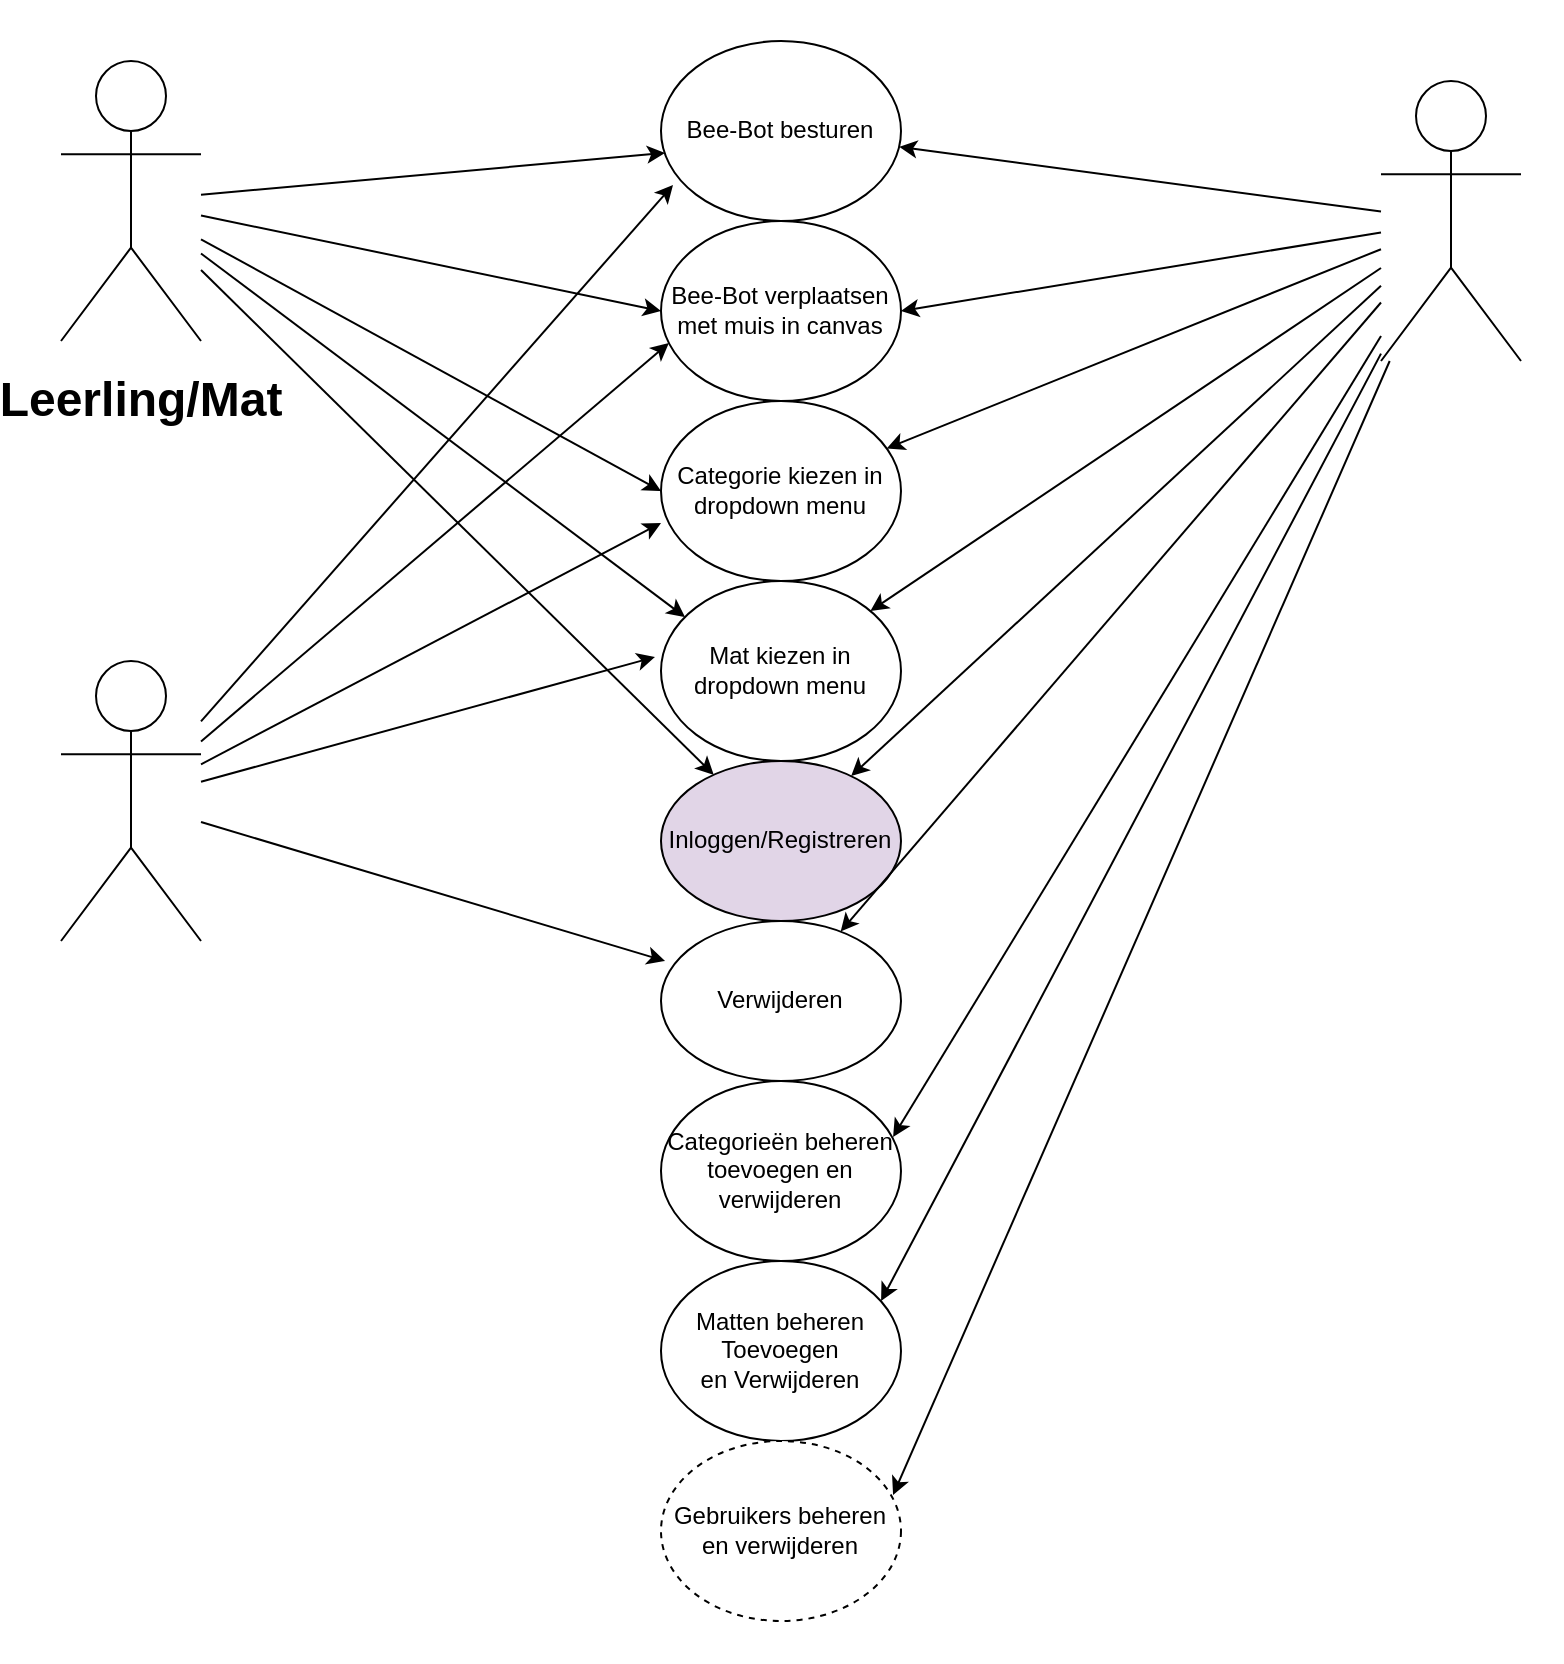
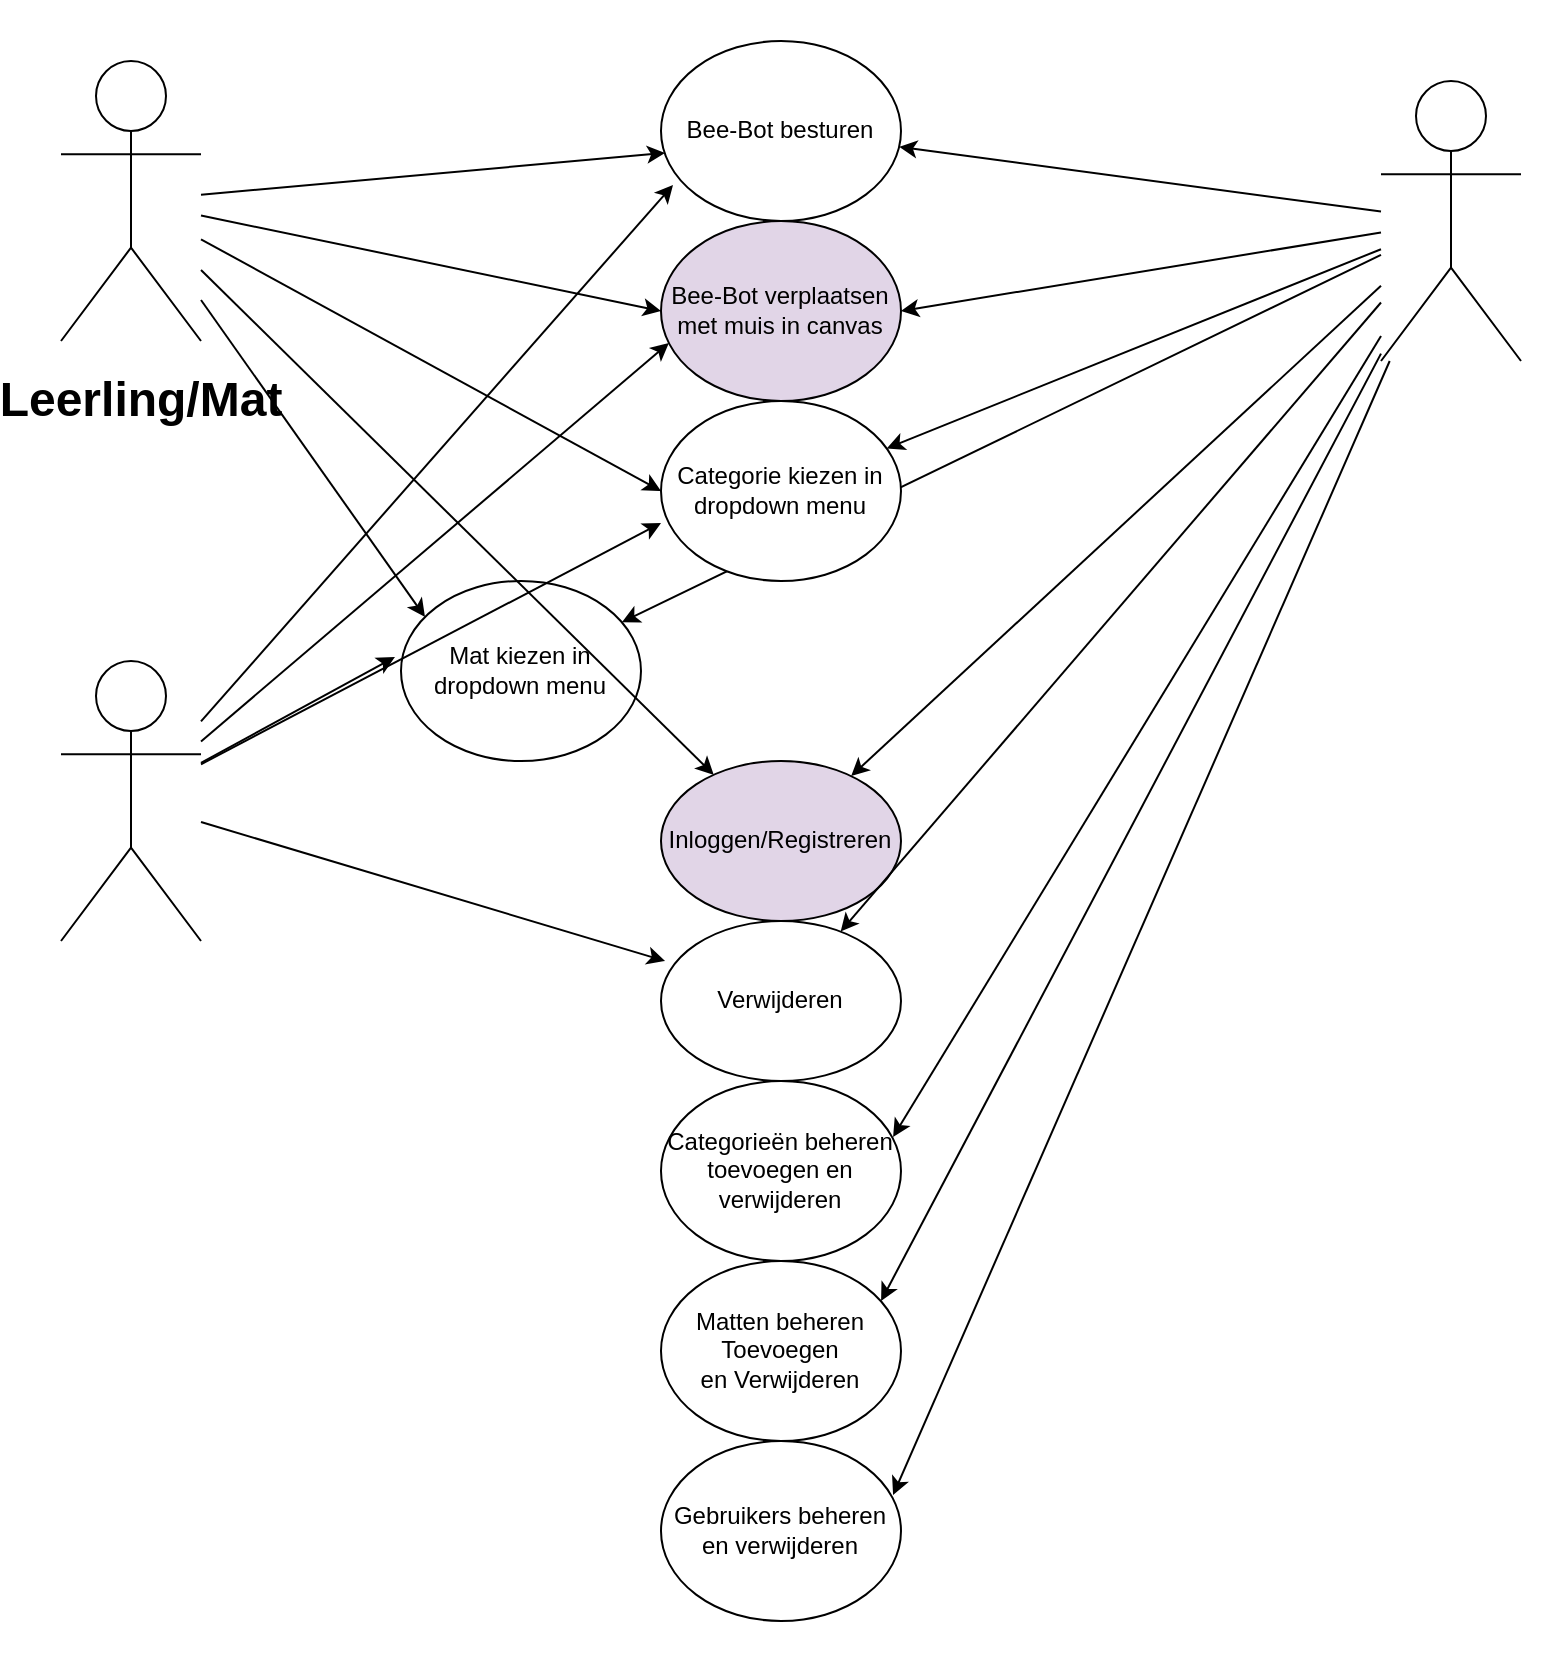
  <mxCell id="0" />
  <mxCell id="1" parent="0" />
  <mxCell id="2" value="Actor" style="shape=umlActor;verticalLabelPosition=bottom;verticalAlign=top;html=1;outlineConnect=0;fontFamily=Helvetica;noLabel=1;" parent="1" vertex="1"><mxGeometry x="30" y="30" width="70" height="140" as="geometry" /></mxCell>
  <mxCell id="3" value="Actor" style="shape=umlActor;verticalLabelPosition=bottom;verticalAlign=top;html=1;outlineConnect=0;noLabel=1;" parent="1" vertex="1"><mxGeometry x="690" y="40" width="70" height="140" as="geometry" /></mxCell>
  <mxCell id="4" value="Leerling/Mat" style="text;strokeColor=none;fillColor=none;html=1;fontSize=24;fontStyle=1;verticalAlign=middle;align=center;" parent="1" vertex="1"><mxGeometry x="20" y="180" width="100" height="40" as="geometry" /></mxCell>
  <mxCell id="5" value="Bee-Bot besturen" style="ellipse;whiteSpace=wrap;html=1;fontFamily=Helvetica;" parent="1" vertex="1"><mxGeometry x="330" y="20" width="120" height="90" as="geometry" /></mxCell>
- <mxCell id="6" value="Mat kiezen in dropdown menu" style="ellipse;whiteSpace=wrap;html=1;fontFamily=Helvetica;" parent="1" vertex="1"><mxGeometry x="330" y="290" width="120" height="90" as="geometry" /></mxCell>
+ <mxCell id="6" value="Mat kiezen in dropdown menu" style="ellipse;whiteSpace=wrap;html=1;fontFamily=Helvetica;" parent="1" vertex="1"><mxGeometry x="200" y="290" width="120" height="90" as="geometry" /></mxCell>
  <mxCell id="7" value="&lt;div&gt;Matten beheren&lt;/div&gt;&lt;div&gt;Toevoegen&lt;/div&gt;&lt;div&gt;en Verwijderen&lt;br&gt;&lt;/div&gt;" style="ellipse;whiteSpace=wrap;html=1;fontFamily=Helvetica;" parent="1" vertex="1"><mxGeometry x="330" y="630" width="120" height="90" as="geometry" /></mxCell>
  <mxCell id="8" value="" style="endArrow=classic;html=1;fontFamily=Helvetica;entryX=0.017;entryY=0.622;entryDx=0;entryDy=0;entryPerimeter=0;" parent="1" source="2" target="5" edge="1"><mxGeometry width="50" height="50" relative="1" as="geometry"><mxPoint x="110" y="100" as="sourcePoint" /><mxPoint x="310" y="100" as="targetPoint" /></mxGeometry></mxCell>
  <mxCell id="9" value="" style="endArrow=classic;html=1;fontFamily=Helvetica;entryX=0.1;entryY=0.2;entryDx=0;entryDy=0;entryPerimeter=0;" parent="1" source="2" target="6" edge="1"><mxGeometry width="50" height="50" relative="1" as="geometry"><mxPoint x="120" y="110" as="sourcePoint" /><mxPoint x="320" y="180" as="targetPoint" /></mxGeometry></mxCell>
  <mxCell id="10" value="" style="endArrow=classic;html=1;fontFamily=Helvetica;entryX=0.917;entryY=0.222;entryDx=0;entryDy=0;entryPerimeter=0;" parent="1" source="3" target="7" edge="1"><mxGeometry width="50" height="50" relative="1" as="geometry"><mxPoint x="680" y="190" as="sourcePoint" /><mxPoint x="334" y="601" as="targetPoint" /></mxGeometry></mxCell>
  <mxCell id="11" value="" style="endArrow=classic;html=1;fontFamily=Helvetica;" parent="1" source="3" target="6" edge="1"><mxGeometry width="50" height="50" relative="1" as="geometry"><mxPoint x="690" y="120" as="sourcePoint" /><mxPoint x="320" y="200" as="targetPoint" /></mxGeometry></mxCell>
  <mxCell id="12" value="" style="endArrow=classic;html=1;fontFamily=Helvetica;" parent="1" source="3" target="5" edge="1"><mxGeometry width="50" height="50" relative="1" as="geometry"><mxPoint x="100" y="242.25" as="sourcePoint" /><mxPoint x="320" y="157.75" as="targetPoint" /></mxGeometry></mxCell>
  <mxCell id="13" value="Categorie kiezen in dropdown menu" style="ellipse;whiteSpace=wrap;html=1;fontFamily=Helvetica;" parent="1" vertex="1"><mxGeometry x="330" y="200" width="120" height="90" as="geometry" /></mxCell>
  <mxCell id="14" value="" style="endArrow=classic;html=1;fontFamily=Helvetica;" parent="1" source="3" target="13" edge="1"><mxGeometry width="50" height="50" relative="1" as="geometry"><mxPoint x="690" y="110" as="sourcePoint" /><mxPoint x="353.057" y="123.026" as="targetPoint" /></mxGeometry></mxCell>
  <mxCell id="15" value="" style="endArrow=classic;html=1;fontFamily=Helvetica;entryX=0;entryY=0.5;entryDx=0;entryDy=0;" parent="1" source="2" target="13" edge="1"><mxGeometry width="50" height="50" relative="1" as="geometry"><mxPoint x="110" y="284.104" as="sourcePoint" /><mxPoint x="345.391" y="203.642" as="targetPoint" /></mxGeometry></mxCell>
  <mxCell id="16" value="Categorieën beheren toevoegen en verwijderen " style="ellipse;whiteSpace=wrap;html=1;" parent="1" vertex="1"><mxGeometry x="330" y="540" width="120" height="90" as="geometry" /></mxCell>
  <mxCell id="17" value="" style="endArrow=classic;html=1;fontFamily=Helvetica;entryX=0.967;entryY=0.311;entryDx=0;entryDy=0;entryPerimeter=0;" parent="1" source="3" target="16" edge="1"><mxGeometry width="50" height="50" relative="1" as="geometry"><mxPoint x="660" y="190" as="sourcePoint" /><mxPoint x="343.96" y="510.96" as="targetPoint" /></mxGeometry></mxCell>
  <mxCell id="18" value="Inloggen/Registreren" style="ellipse;whiteSpace=wrap;html=1;fillColor=#e1d5e7;" parent="1" vertex="1"><mxGeometry x="330" y="380" width="120" height="80" as="geometry" /></mxCell>
  <mxCell id="19" value="" style="endArrow=classic;html=1;fontFamily=Helvetica;" parent="1" source="2" target="18" edge="1"><mxGeometry width="50" height="50" relative="1" as="geometry"><mxPoint x="100" y="462.636" as="sourcePoint" /><mxPoint x="340" y="275" as="targetPoint" /></mxGeometry></mxCell>
  <mxCell id="20" value="" style="endArrow=classic;html=1;fontFamily=Helvetica;" parent="1" source="3" target="18" edge="1"><mxGeometry width="50" height="50" relative="1" as="geometry"><mxPoint x="670" y="140" as="sourcePoint" /><mxPoint x="350" y="285" as="targetPoint" /></mxGeometry></mxCell>
  <mxCell id="21" value="Verwijderen" style="ellipse;whiteSpace=wrap;html=1;" parent="1" vertex="1"><mxGeometry x="330" y="460" width="120" height="80" as="geometry" /></mxCell>
  <mxCell id="22" value="" style="endArrow=classic;html=1;fontFamily=Helvetica;" parent="1" source="3" target="21" edge="1"><mxGeometry width="50" height="50" relative="1" as="geometry"><mxPoint x="670" y="160" as="sourcePoint" /><mxPoint x="340" y="350" as="targetPoint" /></mxGeometry></mxCell>
- <mxCell id="23" value="Bee-Bot verplaatsen met muis in canvas" style="ellipse;whiteSpace=wrap;html=1;fontFamily=Helvetica;" parent="1" vertex="1"><mxGeometry x="330" y="110" width="120" height="90" as="geometry" /></mxCell>
+ <mxCell id="23" value="Bee-Bot verplaatsen met muis in canvas" style="ellipse;whiteSpace=wrap;html=1;fontFamily=Helvetica;fillColor=#e1d5e7;" parent="1" vertex="1"><mxGeometry x="330" y="110" width="120" height="90" as="geometry" /></mxCell>
  <mxCell id="24" value="" style="endArrow=classic;html=1;fontFamily=Helvetica;entryX=0;entryY=0.5;entryDx=0;entryDy=0;" parent="1" source="2" target="23" edge="1"><mxGeometry width="50" height="50" relative="1" as="geometry"><mxPoint x="100" y="115.702" as="sourcePoint" /><mxPoint x="342.04" y="85.98" as="targetPoint" /></mxGeometry></mxCell>
  <mxCell id="25" value="" style="endArrow=classic;html=1;fontFamily=Helvetica;entryX=1;entryY=0.5;entryDx=0;entryDy=0;" parent="1" source="3" target="23" edge="1"><mxGeometry width="50" height="50" relative="1" as="geometry"><mxPoint x="690" y="110" as="sourcePoint" /><mxPoint x="352.04" y="95.98" as="targetPoint" /></mxGeometry></mxCell>
  <mxCell id="26" value="Actor" style="shape=umlActor;verticalLabelPosition=bottom;verticalAlign=top;html=1;outlineConnect=0;fontFamily=Helvetica;noLabel=1;" parent="1" vertex="1"><mxGeometry x="30" y="330" width="70" height="140" as="geometry" /></mxCell>
- <mxCell id="27" value="Gebruikers beheren en verwijderen" style="ellipse;whiteSpace=wrap;html=1;fontFamily=Helvetica;dashed=1;" parent="1" vertex="1"><mxGeometry x="330" y="720" width="120" height="90" as="geometry" /></mxCell>
+ <mxCell id="27" value="Gebruikers beheren en verwijderen" style="ellipse;whiteSpace=wrap;html=1;fontFamily=Helvetica;" parent="1" vertex="1"><mxGeometry x="330" y="720" width="120" height="90" as="geometry" /></mxCell>
  <mxCell id="28" value="" style="endArrow=classic;html=1;fontFamily=Helvetica;entryX=0.967;entryY=0.3;entryDx=0;entryDy=0;entryPerimeter=0;" parent="1" source="3" target="27" edge="1"><mxGeometry width="50" height="50" relative="1" as="geometry"><mxPoint x="690" y="200" as="sourcePoint" /><mxPoint x="450.04" y="659.98" as="targetPoint" /></mxGeometry></mxCell>
  <mxCell id="29" value="" style="endArrow=classic;html=1;fontFamily=Helvetica;entryX=0.05;entryY=0.8;entryDx=0;entryDy=0;entryPerimeter=0;" parent="1" source="26" target="5" edge="1"><mxGeometry width="50" height="50" relative="1" as="geometry"><mxPoint x="90" y="270.985" as="sourcePoint" /><mxPoint x="332.04" y="250" as="targetPoint" /></mxGeometry></mxCell>
  <mxCell id="30" value="" style="endArrow=classic;html=1;fontFamily=Helvetica;entryX=0.033;entryY=0.678;entryDx=0;entryDy=0;entryPerimeter=0;" parent="1" source="26" target="23" edge="1"><mxGeometry width="50" height="50" relative="1" as="geometry"><mxPoint x="100" y="280.985" as="sourcePoint" /><mxPoint x="346" y="102" as="targetPoint" /></mxGeometry></mxCell>
  <mxCell id="31" value="" style="endArrow=classic;html=1;fontFamily=Helvetica;entryX=0;entryY=0.678;entryDx=0;entryDy=0;entryPerimeter=0;" parent="1" source="26" target="13" edge="1"><mxGeometry width="50" height="50" relative="1" as="geometry"><mxPoint x="110" y="330" as="sourcePoint" /><mxPoint x="356" y="112" as="targetPoint" /></mxGeometry></mxCell>
  <mxCell id="32" value="" style="endArrow=classic;html=1;fontFamily=Helvetica;entryX=-0.025;entryY=0.422;entryDx=0;entryDy=0;entryPerimeter=0;" parent="1" source="26" target="6" edge="1"><mxGeometry width="50" height="50" relative="1" as="geometry"><mxPoint x="120" y="360" as="sourcePoint" /><mxPoint x="366" y="122" as="targetPoint" /></mxGeometry></mxCell>
  <mxCell id="33" value="" style="endArrow=classic;html=1;fontFamily=Helvetica;entryX=0.017;entryY=0.25;entryDx=0;entryDy=0;entryPerimeter=0;" parent="1" source="26" target="21" edge="1"><mxGeometry width="50" height="50" relative="1" as="geometry"><mxPoint x="110" y="370" as="sourcePoint" /><mxPoint x="376" y="132" as="targetPoint" /></mxGeometry></mxCell>
